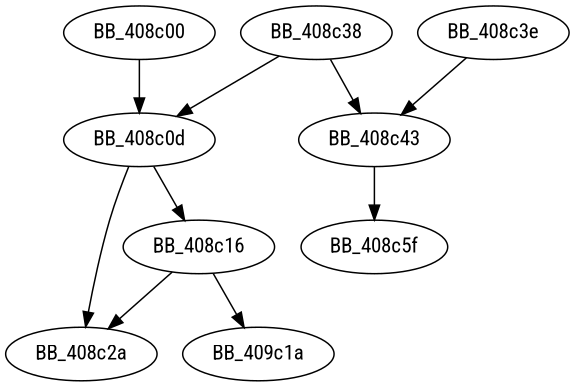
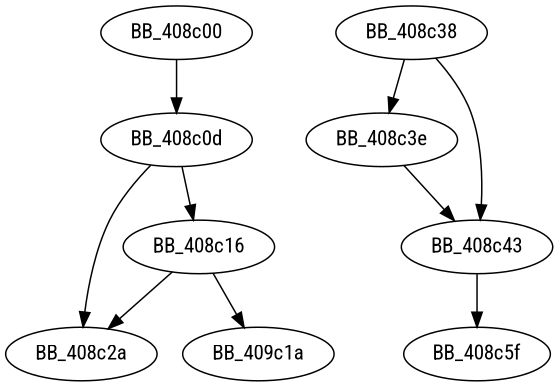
  digraph {
    fontname="Roboto Condensed"
    node [fontname="Roboto Condensed"]
    edge [fontname="Roboto Condensed"]
    BB_408c00
    BB_408c0d
    BB_408c16
    BB_408c2a
    n5 [label=BB_409c1a]
    BB_408c38
    BB_408c3e
    BB_408c43
    BB_408c5f
    BB_408c00 -> BB_408c0d
    BB_408c0d -> BB_408c16
    BB_408c0d -> BB_408c2a
    BB_408c16 -> BB_408c2a
    BB_408c16 -> n5
-   BB_408c38 -> BB_408c0d
+   BB_408c38 -> BB_408c3e
    BB_408c38 -> BB_408c43
    BB_408c3e -> BB_408c43
    BB_408c43 -> BB_408c5f
  }
